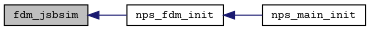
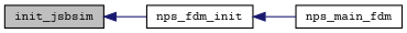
  digraph {
    fontname="Courier Prime"
    rankdir=LR
    node [color=black fillcolor=white fontname="Courier Prime" fontsize=10 shape=record style=filled]
    edge [color=midnightblue dir=back fontname="Courier Prime" fontsize=10 labelfontname=FreeSans labelfontsize=10 style=solid]
-   n1 [fillcolor=grey75 fontcolor=black height=0.2 label=fdm_jsbsim width=0.4]
+   n1 [fillcolor=grey75 fontcolor=black height=0.2 label=init_jsbsim width=0.4]
    n2 [height=0.2 label=nps_fdm_init width=0.4]
-   n3 [height=0.2 label=nps_main_init width=0.4]
+   n3 [height=0.2 label=nps_main_fdm width=0.4]
    n1 -> n2
    n2 -> n3
  }
